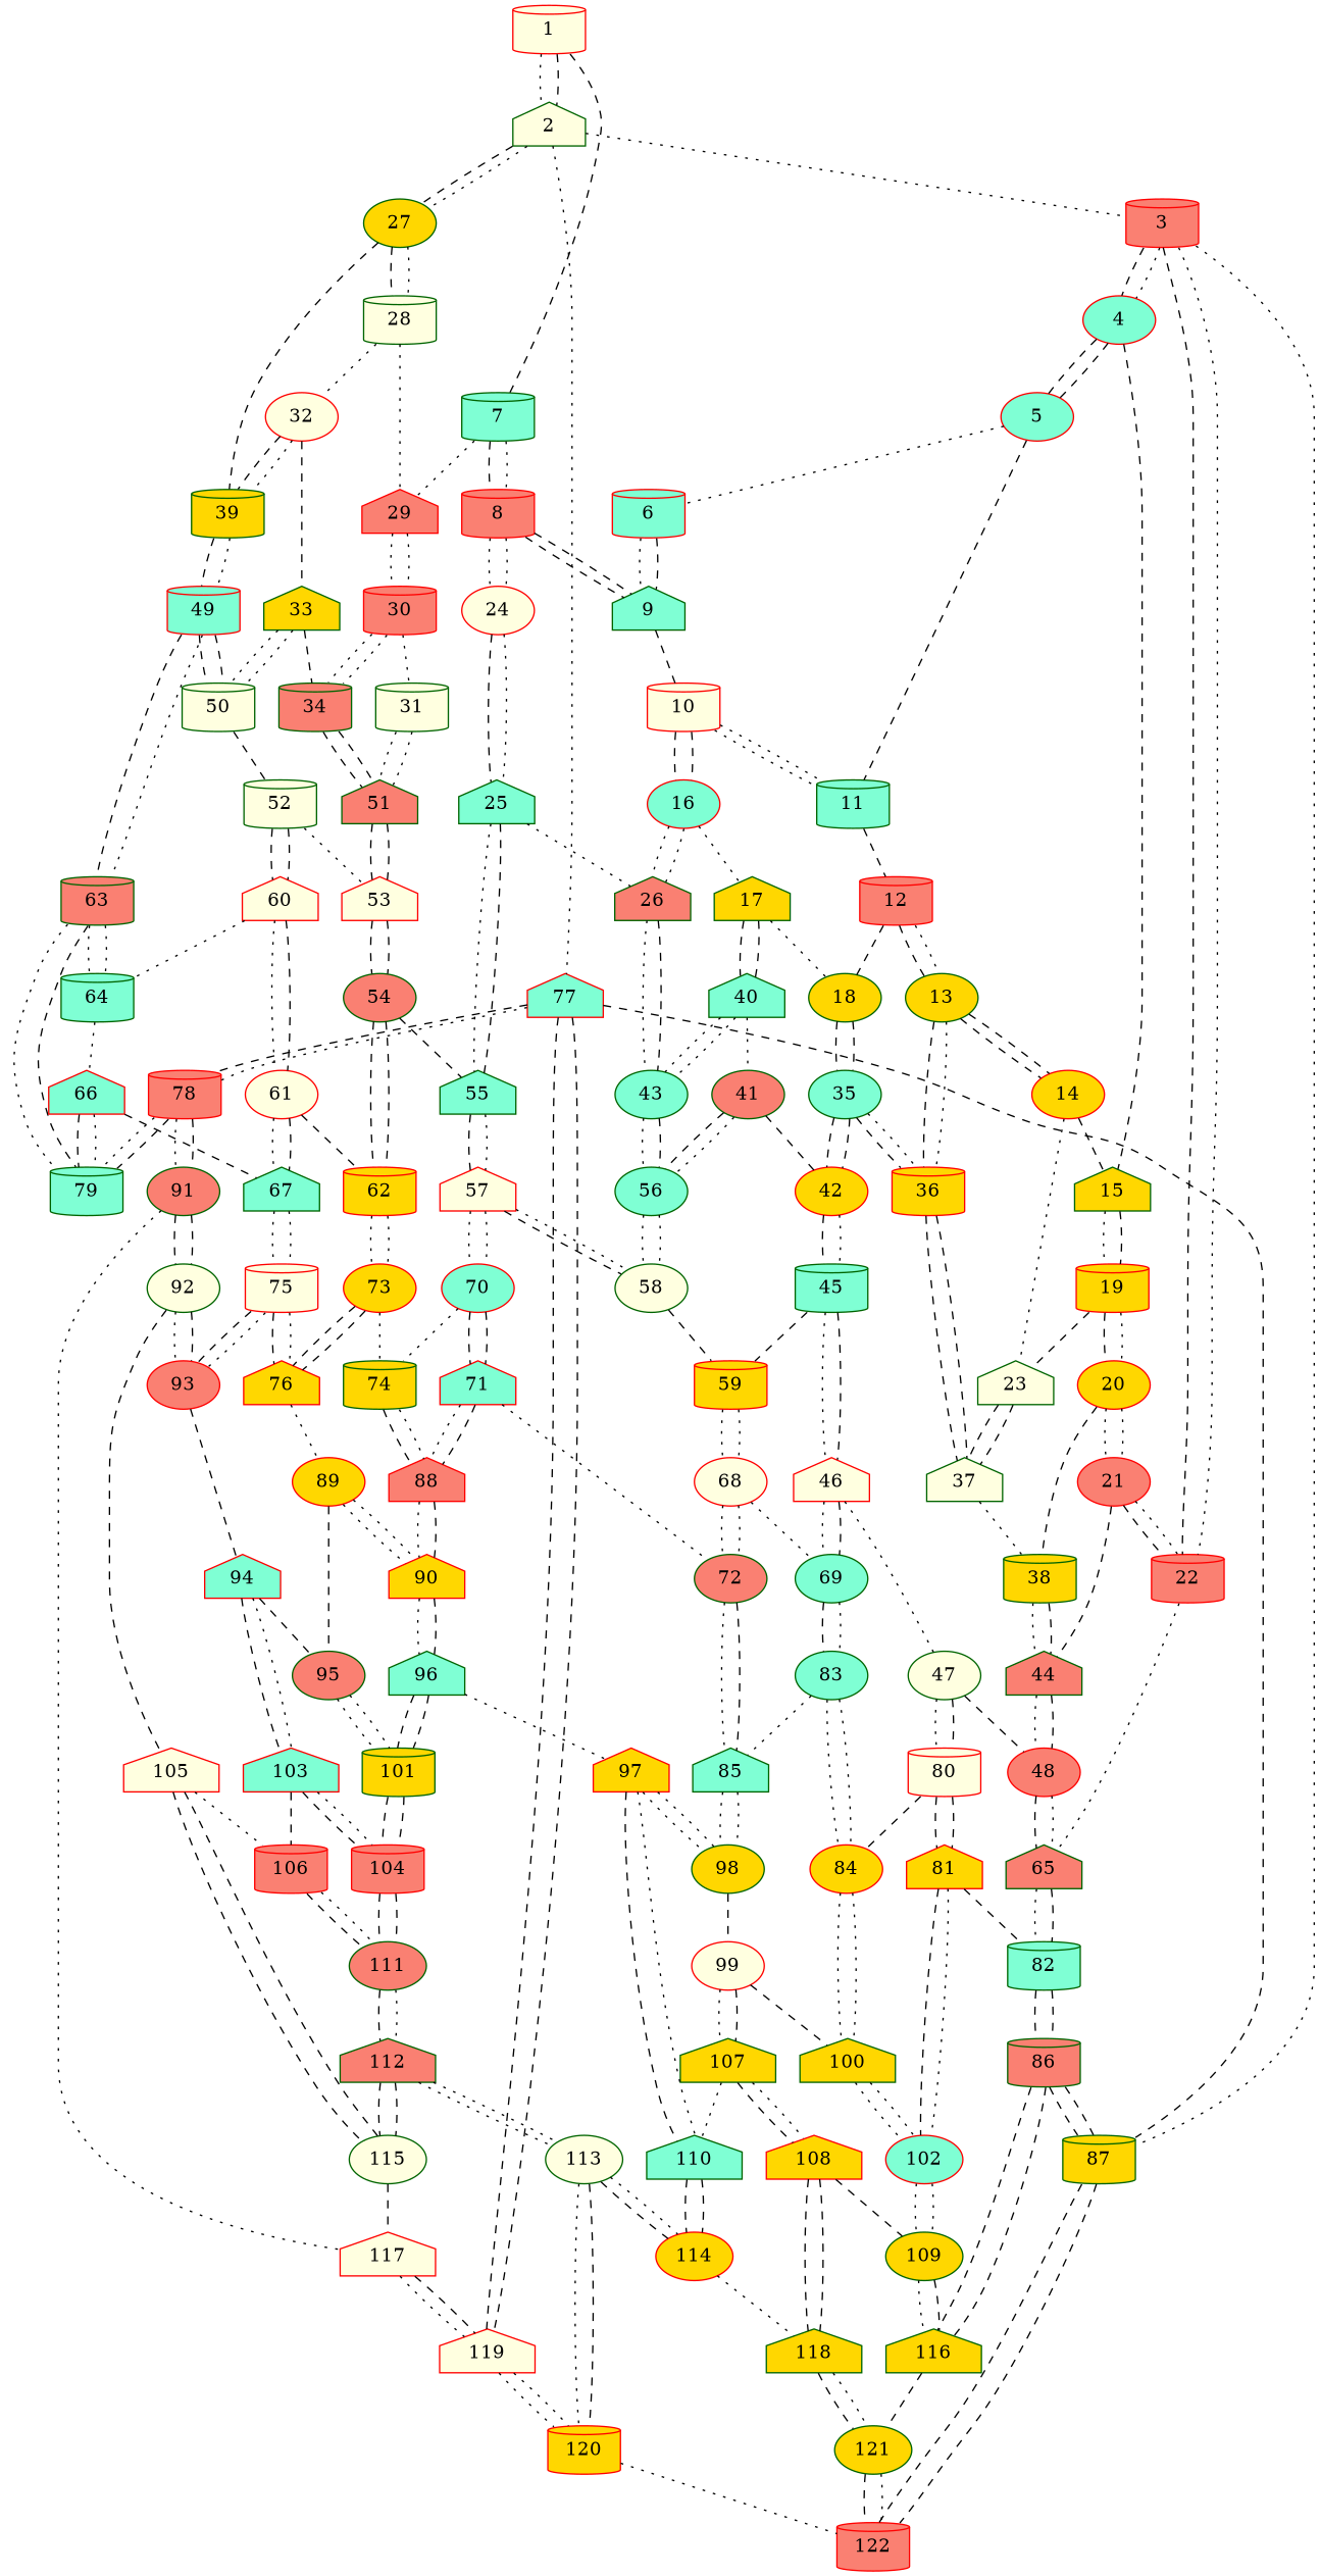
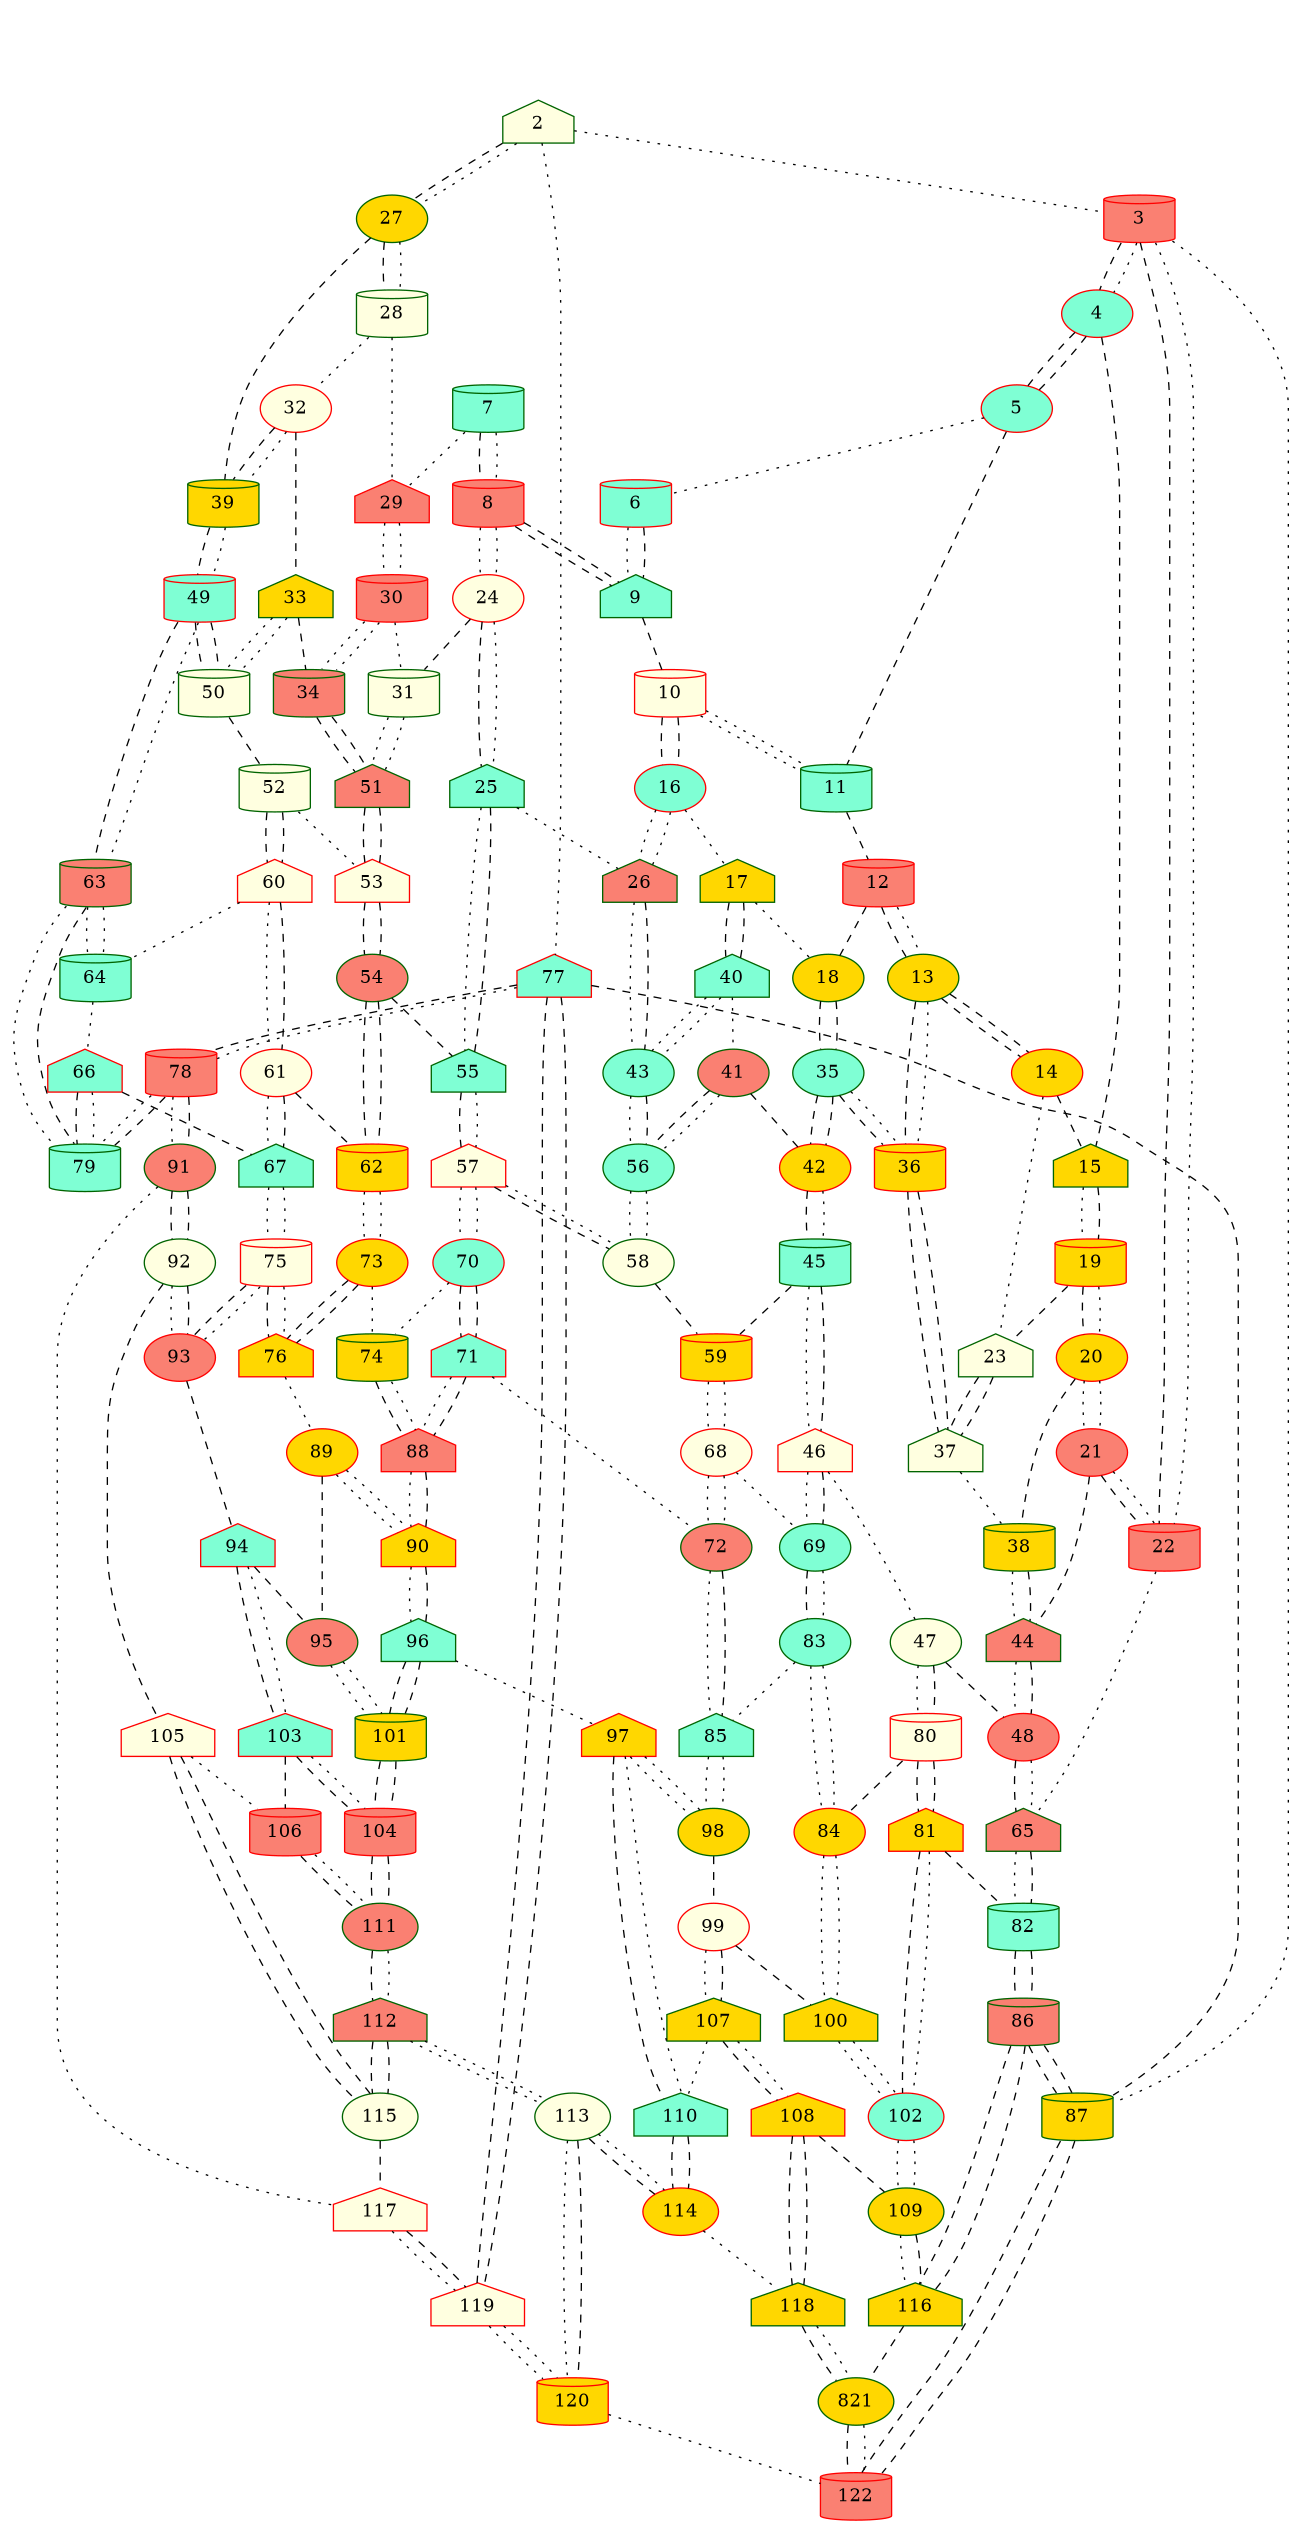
  graph {
    node [color=darkgreen fillcolor=gold shape=house style=filled]
    edge [style=dashed]
-   1 [color=red fillcolor=lightyellow shape=cylinder]
    2 [fillcolor=lightyellow]
    7 [fillcolor=aquamarine shape=cylinder]
    3 [color=red fillcolor=salmon shape=cylinder]
    27 [shape=ellipse]
    77 [color=red fillcolor=aquamarine]
    8 [color=red fillcolor=salmon shape=cylinder]
    29 [color=red fillcolor=salmon]
    4 [color=red fillcolor=aquamarine shape=ellipse]
    22 [color=red fillcolor=salmon shape=cylinder]
    87 [shape=cylinder]
    28 [fillcolor=lightyellow shape=cylinder]
    39 [shape=cylinder]
    78 [color=red fillcolor=salmon shape=cylinder]
    119 [color=red fillcolor=lightyellow]
    5 [color=red fillcolor=aquamarine shape=ellipse]
    15
    65 [fillcolor=salmon]
    122 [color=red fillcolor=salmon shape=cylinder]
    6 [color=red fillcolor=aquamarine shape=cylinder]
    11 [fillcolor=aquamarine shape=cylinder]
    19 [color=red shape=cylinder]
    9 [fillcolor=aquamarine]
    12 [color=red fillcolor=salmon shape=cylinder]
    10 [color=red fillcolor=lightyellow shape=cylinder]
    24 [color=red fillcolor=lightyellow shape=ellipse]
    30 [color=red fillcolor=salmon shape=cylinder]
    25 [fillcolor=aquamarine]
    31 [fillcolor=lightyellow shape=cylinder]
    16 [color=red fillcolor=aquamarine shape=ellipse]
    17
    26 [fillcolor=salmon]
    13 [shape=ellipse]
    18 [shape=ellipse]
    14 [color=red shape=ellipse]
    36 [color=red shape=cylinder]
    35 [fillcolor=aquamarine shape=ellipse]
    23 [fillcolor=lightyellow]
    37 [fillcolor=lightyellow]
    20 [color=red shape=ellipse]
    40 [fillcolor=aquamarine]
    43 [fillcolor=aquamarine shape=ellipse]
    41 [fillcolor=salmon shape=ellipse]
    42 [color=red shape=ellipse]
    21 [color=red fillcolor=salmon shape=ellipse]
    38 [shape=cylinder]
    44 [fillcolor=salmon]
    48 [color=red fillcolor=salmon shape=ellipse]
    82 [fillcolor=aquamarine shape=cylinder]
    55 [fillcolor=aquamarine]
    51 [fillcolor=salmon]
    57 [color=red fillcolor=lightyellow]
    56 [fillcolor=aquamarine shape=ellipse]
    32 [color=red fillcolor=lightyellow shape=ellipse]
    49 [color=red fillcolor=aquamarine shape=cylinder]
    33
    34 [fillcolor=salmon shape=cylinder]
    53 [color=red fillcolor=lightyellow]
    50 [fillcolor=lightyellow shape=cylinder]
    52 [fillcolor=lightyellow shape=cylinder]
    45 [fillcolor=aquamarine shape=cylinder]
    63 [fillcolor=salmon shape=cylinder]
    58 [fillcolor=lightyellow shape=ellipse]
    46 [color=red fillcolor=lightyellow]
    59 [color=red shape=cylinder]
    47 [fillcolor=lightyellow shape=ellipse]
    69 [fillcolor=aquamarine shape=ellipse]
    68 [color=red fillcolor=lightyellow shape=ellipse]
    80 [color=red fillcolor=lightyellow shape=cylinder]
    83 [fillcolor=aquamarine shape=ellipse]
    81 [color=red]
    84 [color=red shape=ellipse]
    64 [fillcolor=aquamarine shape=cylinder]
    79 [fillcolor=aquamarine shape=cylinder]
    60 [color=red fillcolor=lightyellow]
    54 [fillcolor=salmon shape=ellipse]
    61 [color=red fillcolor=lightyellow shape=ellipse]
    62 [color=red shape=cylinder]
    73 [color=red shape=ellipse]
    70 [color=red fillcolor=aquamarine shape=ellipse]
    71 [color=red fillcolor=aquamarine]
    74 [shape=cylinder]
    72 [fillcolor=salmon shape=ellipse]
    67 [fillcolor=aquamarine]
    66 [color=red fillcolor=aquamarine]
    75 [color=red fillcolor=lightyellow shape=cylinder]
    76 [color=red]
    86 [fillcolor=salmon shape=cylinder]
    93 [color=red fillcolor=salmon shape=ellipse]
    85 [fillcolor=aquamarine]
    88 [color=red fillcolor=salmon]
    90 [color=red]
    98 [shape=ellipse]
    89 [color=red shape=ellipse]
    94 [color=red fillcolor=aquamarine]
    95 [fillcolor=salmon shape=ellipse]
    91 [fillcolor=salmon shape=ellipse]
    120 [color=red shape=cylinder]
    92 [fillcolor=lightyellow shape=ellipse]
    117 [color=red fillcolor=lightyellow]
    102 [color=red fillcolor=aquamarine shape=ellipse]
    100
    109 [shape=ellipse]
    116
    99 [color=red fillcolor=lightyellow shape=ellipse]
-   121 [shape=ellipse]
+   121 [shape=ellipse label=821]
    96 [fillcolor=aquamarine]
    101 [shape=cylinder]
    97 [color=red]
    105 [color=red fillcolor=lightyellow]
    106 [color=red fillcolor=salmon shape=cylinder]
    115 [fillcolor=lightyellow shape=ellipse]
    103 [color=red fillcolor=aquamarine]
    104 [color=red fillcolor=salmon shape=cylinder]
    110 [fillcolor=aquamarine]
    114 [color=red shape=ellipse]
    107
    108 [color=red]
    111 [fillcolor=salmon shape=ellipse]
    112 [fillcolor=salmon]
    118
    113 [fillcolor=lightyellow shape=ellipse]
-   1 -- 2 [style=dotted]
-   1 -- 2
-   1 -- 7
    2 -- 3 [style=dotted]
    2 -- 27
    2 -- 27 [style=dotted]
    2 -- 77 [style=dotted]
    7 -- 8
    7 -- 8 [style=dotted]
    7 -- 29 [style=dotted]
    3 -- 4
    3 -- 4 [style=dotted]
    3 -- 22
    3 -- 22 [style=dotted]
    3 -- 87 [style=dotted]
    27 -- 28
    27 -- 28 [style=dotted]
    27 -- 39
    77 -- 87
    77 -- 78
    77 -- 78 [style=dotted]
    77 -- 119
    77 -- 119
    8 -- 9
    8 -- 9
    8 -- 24 [style=dotted]
    8 -- 24 [style=dotted]
    29 -- 30 [style=dotted]
    29 -- 30 [style=dotted]
    4 -- 5
    4 -- 5
    4 -- 15
    22 -- 65 [style=dotted]
    87 -- 122
    87 -- 122
    28 -- 29 [style=dotted]
    28 -- 32 [style=dotted]
    39 -- 49
    39 -- 49 [style=dotted]
    78 -- 79 [style=dotted]
    78 -- 79
    78 -- 91 [style=dotted]
    78 -- 91
    119 -- 120 [style=dotted]
    119 -- 120 [style=dotted]
    5 -- 6 [style=dotted]
    5 -- 11
    15 -- 19 [style=dotted]
    15 -- 19
    65 -- 82 [style=dotted]
    65 -- 82
    6 -- 9 [style=dotted]
    6 -- 9
    11 -- 12
    19 -- 23
    19 -- 20
    19 -- 20 [style=dotted]
    9 -- 10
    12 -- 13
    12 -- 13 [style=dotted]
    12 -- 18
    10 -- 11 [style=dotted]
    10 -- 11 [style=dotted]
    10 -- 16
    10 -- 16
    24 -- 25
    24 -- 25 [style=dotted]
+   24 -- 31
    30 -- 31 [style=dotted]
    30 -- 34 [style=dotted]
    30 -- 34 [style=dotted]
    25 -- 26 [style=dotted]
    25 -- 55 [style=dotted]
    25 -- 55
    31 -- 51 [style=dotted]
    31 -- 51 [style=dotted]
    16 -- 17 [style=dotted]
    16 -- 26 [style=dotted]
    16 -- 26 [style=dotted]
    17 -- 18 [style=dotted]
    17 -- 40
    17 -- 40
    26 -- 43 [style=dotted]
    26 -- 43
    13 -- 14
    13 -- 14
    13 -- 36
    13 -- 36 [style=dotted]
    18 -- 35
    18 -- 35
    14 -- 15
    14 -- 23 [style=dotted]
    36 -- 37
    36 -- 37
    35 -- 36
    35 -- 36 [style=dotted]
    35 -- 42
    35 -- 42
    23 -- 37
    23 -- 37
    37 -- 38 [style=dotted]
    20 -- 21 [style=dotted]
    20 -- 21 [style=dotted]
    20 -- 38
    40 -- 43 [style=dotted]
    40 -- 43 [style=dotted]
    40 -- 41 [style=dotted]
    43 -- 56 [style=dotted]
    43 -- 56
    41 -- 42
    41 -- 56
    41 -- 56 [style=dotted]
    42 -- 45
    42 -- 45 [style=dotted]
    21 -- 22
    21 -- 22 [style=dotted]
    21 -- 44
    38 -- 44 [style=dotted]
    38 -- 44
    44 -- 48 [style=dotted]
    44 -- 48
    48 -- 65
    48 -- 65 [style=dotted]
    82 -- 86
    82 -- 86
    55 -- 57
    55 -- 57 [style=dotted]
    51 -- 53
    51 -- 53
    57 -- 58
    57 -- 58 [style=dotted]
    57 -- 70 [style=dotted]
    57 -- 70 [style=dotted]
    56 -- 58 [style=dotted]
    56 -- 58 [style=dotted]
    32 -- 39
    32 -- 39 [style=dotted]
    32 -- 33
    49 -- 50
    49 -- 50
    49 -- 63
    49 -- 63 [style=dotted]
    33 -- 34
    33 -- 50 [style=dotted]
    33 -- 50 [style=dotted]
    34 -- 51
    34 -- 51
    53 -- 54
    53 -- 54
    50 -- 52
    52 -- 53 [style=dotted]
    52 -- 60
    52 -- 60
    45 -- 46 [style=dotted]
    45 -- 46
    45 -- 59
    63 -- 64 [style=dotted]
    63 -- 64 [style=dotted]
    63 -- 79 [style=dotted]
    63 -- 79
    58 -- 59
    46 -- 47 [style=dotted]
    46 -- 69 [style=dotted]
    46 -- 69
    59 -- 68 [style=dotted]
    59 -- 68 [style=dotted]
    47 -- 48
    47 -- 80 [style=dotted]
    47 -- 80
    69 -- 83
    69 -- 83 [style=dotted]
    68 -- 69 [style=dotted]
    68 -- 72 [style=dotted]
    68 -- 72 [style=dotted]
    80 -- 81
    80 -- 81
    80 -- 84
    83 -- 84 [style=dotted]
    83 -- 84 [style=dotted]
    83 -- 85 [style=dotted]
    81 -- 82
    81 -- 102
    81 -- 102 [style=dotted]
    84 -- 100 [style=dotted]
    84 -- 100 [style=dotted]
    64 -- 66 [style=dotted]
    60 -- 64 [style=dotted]
    60 -- 61 [style=dotted]
    60 -- 61
    54 -- 55
    54 -- 62
    54 -- 62
    61 -- 62
    61 -- 67 [style=dotted]
    61 -- 67
    62 -- 73 [style=dotted]
    62 -- 73 [style=dotted]
    73 -- 74 [style=dotted]
    73 -- 76
    73 -- 76
    70 -- 71
    70 -- 71
    70 -- 74 [style=dotted]
    71 -- 72 [style=dotted]
    71 -- 88 [style=dotted]
    71 -- 88
    74 -- 88
    74 -- 88 [style=dotted]
    72 -- 85 [style=dotted]
    72 -- 85
    67 -- 75 [style=dotted]
    67 -- 75 [style=dotted]
    66 -- 79
    66 -- 79 [style=dotted]
    66 -- 67
    75 -- 76
    75 -- 76 [style=dotted]
    75 -- 93
    75 -- 93 [style=dotted]
    76 -- 89 [style=dotted]
    86 -- 87
    86 -- 87
    86 -- 116
    86 -- 116
    93 -- 94
    85 -- 98 [style=dotted]
    85 -- 98 [style=dotted]
    88 -- 90 [style=dotted]
    88 -- 90
    90 -- 96 [style=dotted]
    90 -- 96
    98 -- 99
    89 -- 90 [style=dotted]
    89 -- 90 [style=dotted]
    89 -- 95
    94 -- 95
    94 -- 103
    94 -- 103 [style=dotted]
    95 -- 101 [style=dotted]
    95 -- 101 [style=dotted]
    91 -- 92
    91 -- 92
    91 -- 117 [style=dotted]
    120 -- 122 [style=dotted]
    92 -- 93 [style=dotted]
    92 -- 93
    92 -- 105
    117 -- 119 [style=dotted]
    117 -- 119
    102 -- 109 [style=dotted]
    102 -- 109 [style=dotted]
    100 -- 102 [style=dotted]
    100 -- 102 [style=dotted]
    109 -- 116 [style=dotted]
    109 -- 116
    116 -- 121
    99 -- 100
    99 -- 107 [style=dotted]
    99 -- 107
    121 -- 122
    121 -- 122 [style=dotted]
    96 -- 101
    96 -- 101
    96 -- 97 [style=dotted]
    101 -- 104
    101 -- 104
    97 -- 98 [style=dotted]
    97 -- 98 [style=dotted]
    97 -- 110
    97 -- 110 [style=dotted]
    105 -- 106 [style=dotted]
    105 -- 115
    105 -- 115
    106 -- 111
    106 -- 111 [style=dotted]
    115 -- 117
    103 -- 106
    103 -- 104
    103 -- 104 [style=dotted]
    104 -- 111
    104 -- 111
    110 -- 114
    110 -- 114
    114 -- 118 [style=dotted]
    107 -- 110 [style=dotted]
    107 -- 108
    107 -- 108 [style=dotted]
    108 -- 109
    108 -- 118
    108 -- 118
    111 -- 112
    111 -- 112 [style=dotted]
    112 -- 115
    112 -- 115
    112 -- 113 [style=dotted]
    112 -- 113 [style=dotted]
    118 -- 121
    118 -- 121 [style=dotted]
    113 -- 120 [style=dotted]
    113 -- 120
    113 -- 114
    113 -- 114 [style=dotted]
  }
